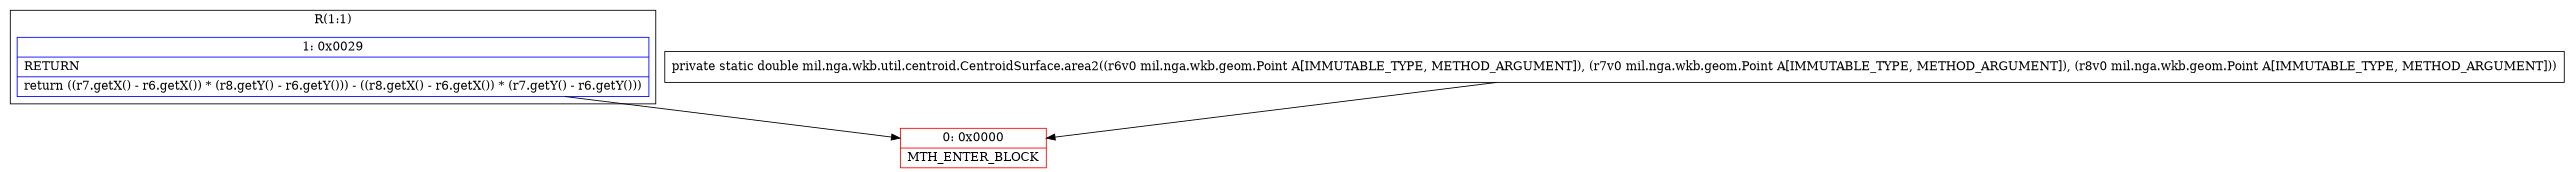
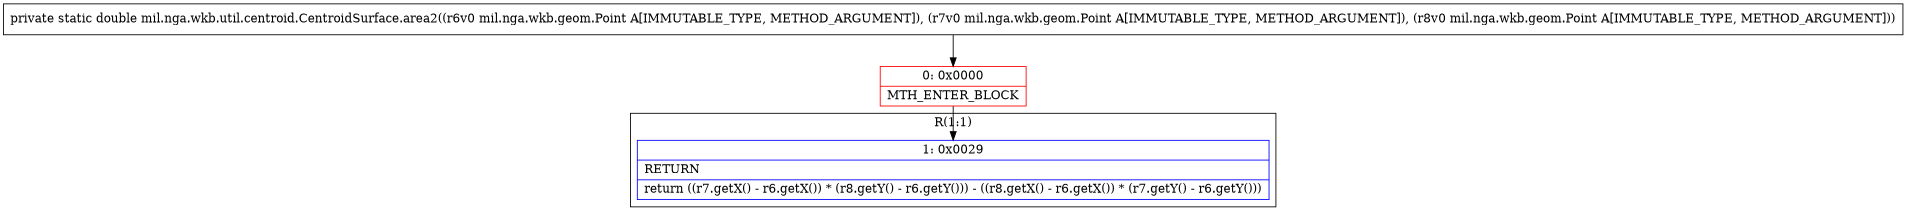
  digraph {
    node [shape=record]
    n1 [color=blue label="{1\:\ 0x0029|RETURN\l|return ((r7.getX() \- r6.getX()) * (r8.getY() \- r6.getY())) \- ((r8.getX() \- r6.getX()) * (r7.getY() \- r6.getY()))\l}"]
    n2 [color=red label="{0\:\ 0x0000|MTH_ENTER_BLOCK\l}"]
    n3 [label="{private static double mil.nga.wkb.util.centroid.CentroidSurface.area2((r6v0 mil.nga.wkb.geom.Point A[IMMUTABLE_TYPE, METHOD_ARGUMENT]), (r7v0 mil.nga.wkb.geom.Point A[IMMUTABLE_TYPE, METHOD_ARGUMENT]), (r8v0 mil.nga.wkb.geom.Point A[IMMUTABLE_TYPE, METHOD_ARGUMENT])) }"]
    subgraph cluster_1 {
      label="R(1:1)"
      n1
    }
-   n1 -> n2
+   n2 -> n1
    n3 -> n2
  }
